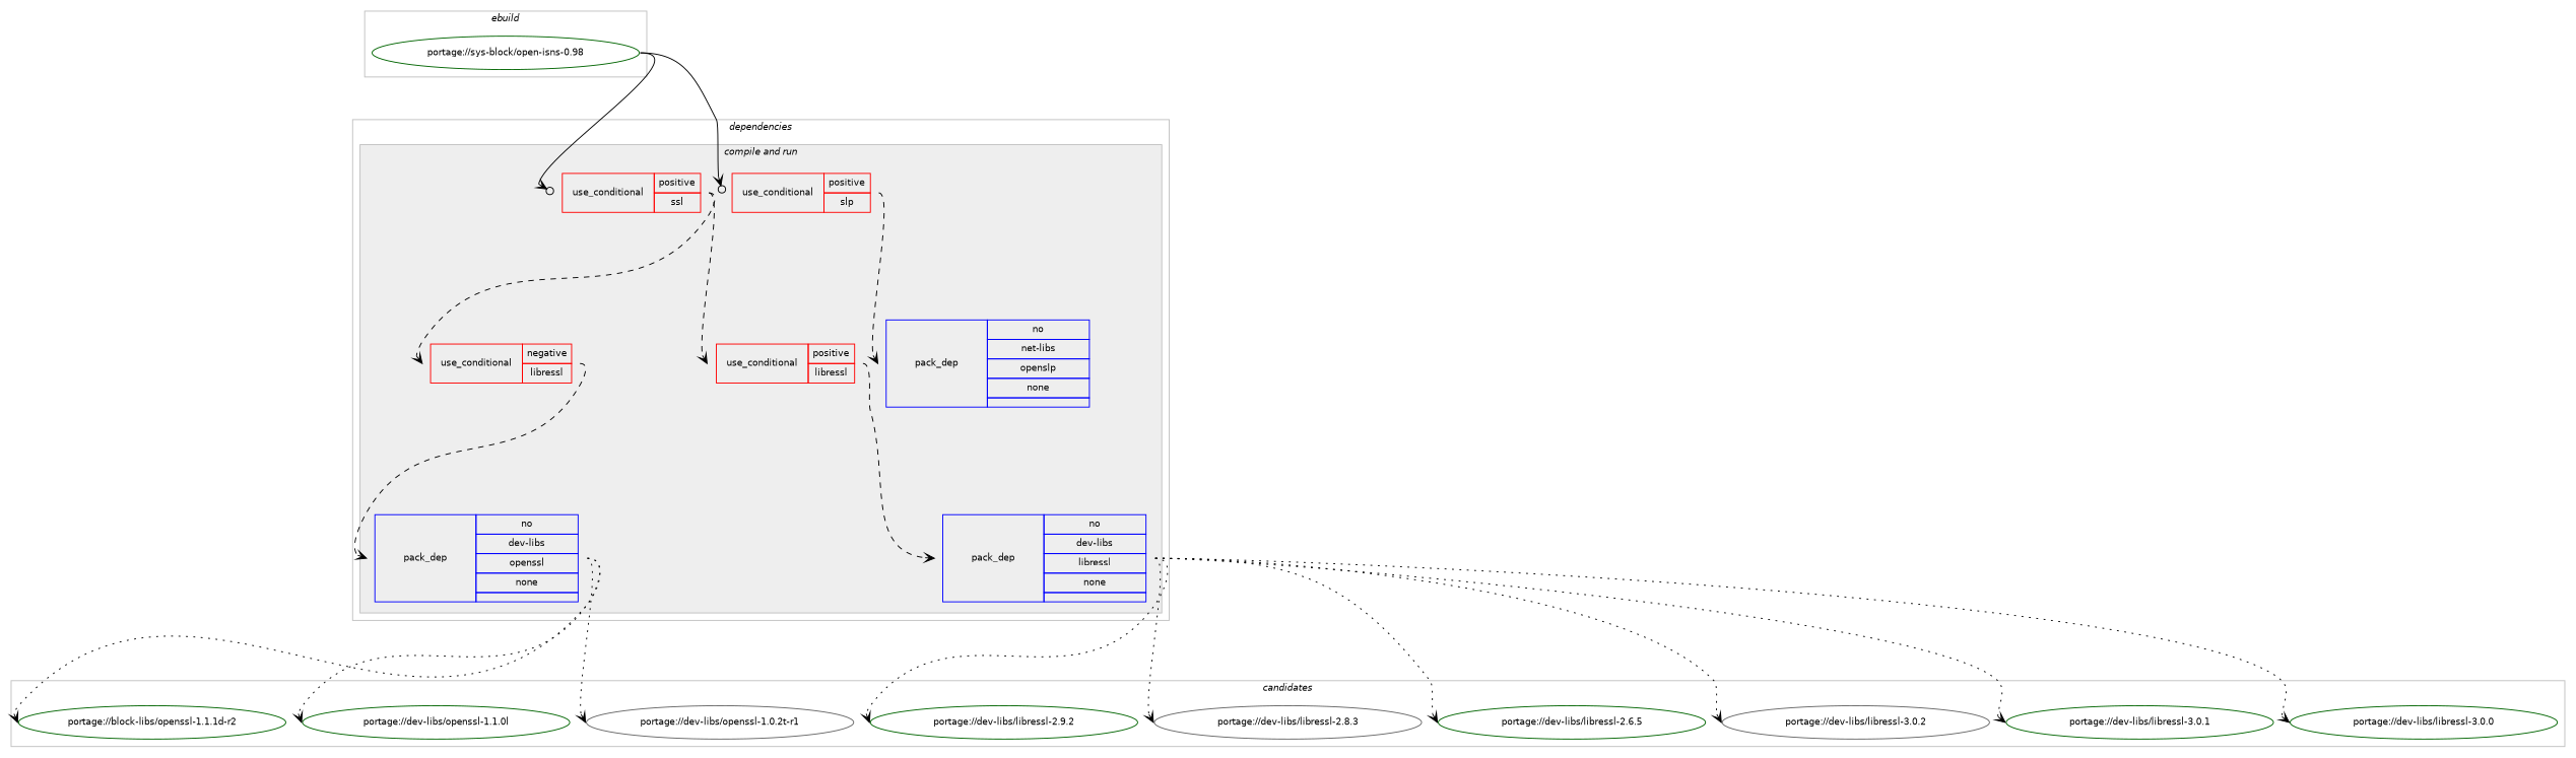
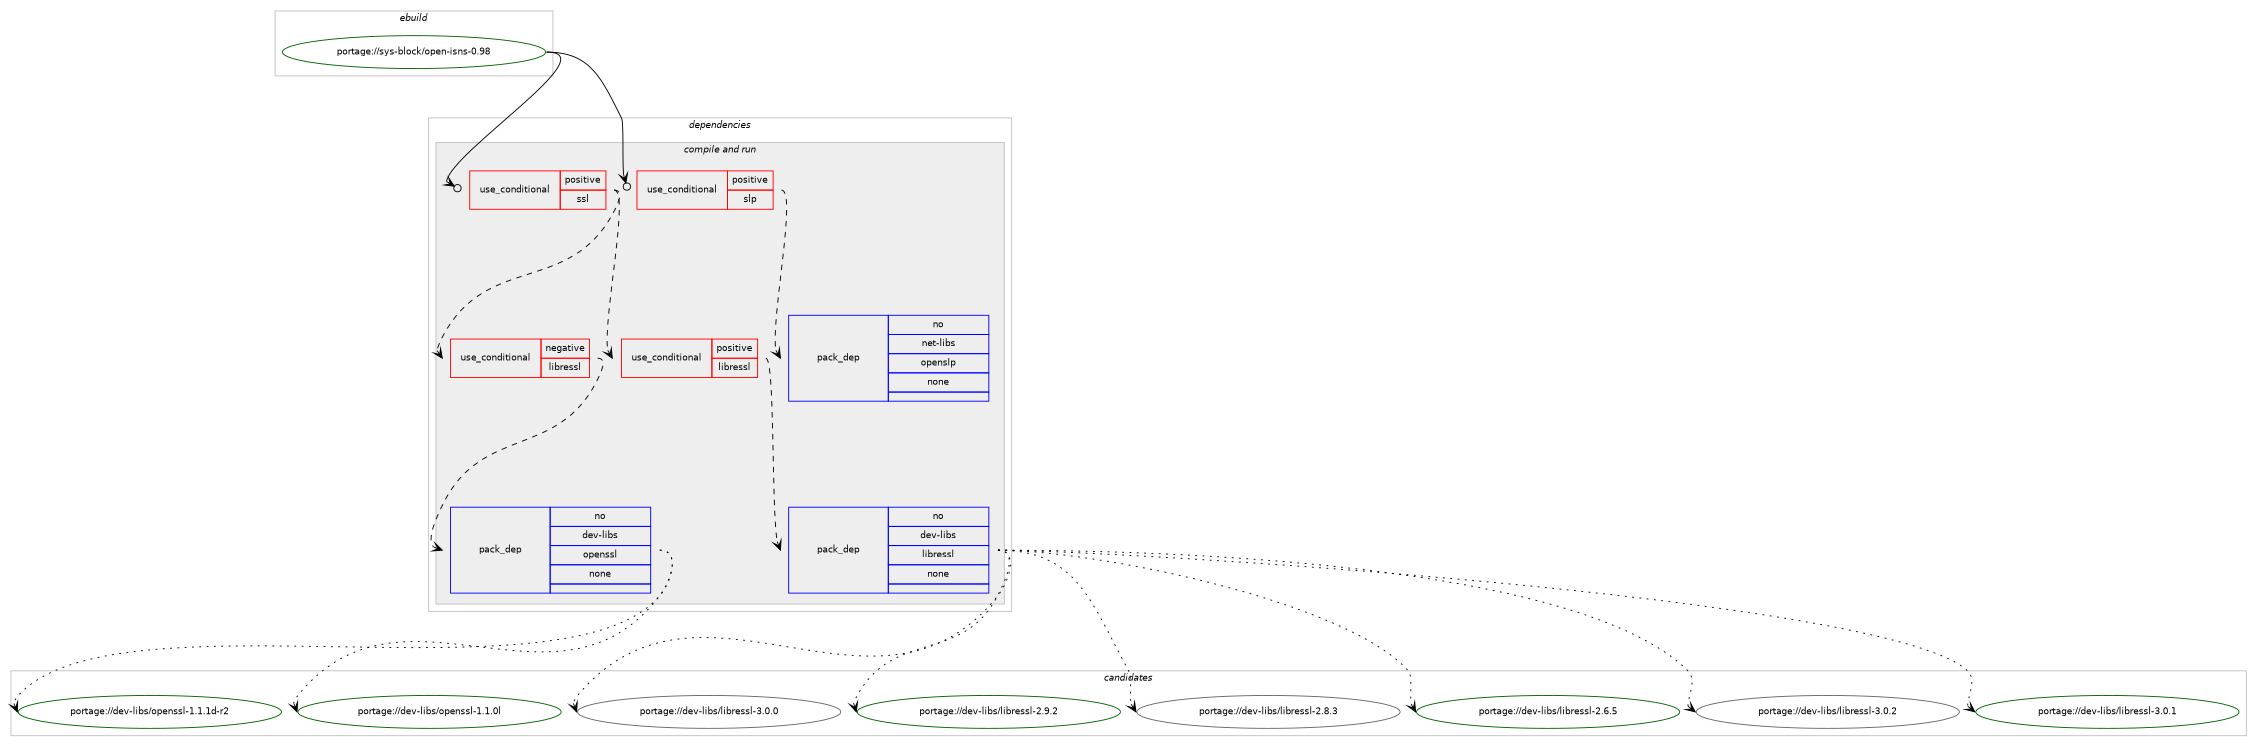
  digraph {
    compound=true
    concentrate=true
    fontname=Helvetica
    fontsize=10
    newrank=true
    rankdir=TB
    ranksep=1.5
    node [color=darkgreen fontname=Helvetica fontsize=10]
    edge [arrowhead=vee headport=w style=dotted tailport=e weight=100]
    n1 [label="portage://sys-block/open-isns-0.98" width=4]
    n2 [color=blue label=<<TABLE BORDER="0" CELLBORDER="1" CELLSPACING="0" CELLPADDING="4" WIDTH="220"><TR><TD ROWSPAN="6" CELLPADDING="30">pack_dep</TD></TR><TR><TD WIDTH="110">no</TD></TR><TR><TD>net-libs</TD></TR><TR><TD>openslp</TD></TR><TR><TD>none</TD></TR><TR><TD></TD></TR></TABLE>> shape=none]
    n3 [color=red label=<<TABLE BORDER="0" CELLBORDER="1" CELLSPACING="0" CELLPADDING="4"><TR><TD ROWSPAN="3" CELLPADDING="10">use_conditional</TD></TR><TR><TD>positive</TD></TR><TR><TD>slp</TD></TR></TABLE>> shape=none]
    n4 [color=blue label=<<TABLE BORDER="0" CELLBORDER="1" CELLSPACING="0" CELLPADDING="4" WIDTH="220"><TR><TD ROWSPAN="6" CELLPADDING="30">pack_dep</TD></TR><TR><TD WIDTH="110">no</TD></TR><TR><TD>dev-libs</TD></TR><TR><TD>openssl</TD></TR><TR><TD>none</TD></TR><TR><TD></TD></TR></TABLE>> shape=none]
    n5 [color=red label=<<TABLE BORDER="0" CELLBORDER="1" CELLSPACING="0" CELLPADDING="4"><TR><TD ROWSPAN="3" CELLPADDING="10">use_conditional</TD></TR><TR><TD>negative</TD></TR><TR><TD>libressl</TD></TR></TABLE>> shape=none]
    n6 [color=blue label=<<TABLE BORDER="0" CELLBORDER="1" CELLSPACING="0" CELLPADDING="4" WIDTH="220"><TR><TD ROWSPAN="6" CELLPADDING="30">pack_dep</TD></TR><TR><TD WIDTH="110">no</TD></TR><TR><TD>dev-libs</TD></TR><TR><TD>libressl</TD></TR><TR><TD>none</TD></TR><TR><TD></TD></TR></TABLE>> shape=none]
    n7 [color=red label=<<TABLE BORDER="0" CELLBORDER="1" CELLSPACING="0" CELLPADDING="4"><TR><TD ROWSPAN="3" CELLPADDING="10">use_conditional</TD></TR><TR><TD>positive</TD></TR><TR><TD>libressl</TD></TR></TABLE>> shape=none]
    n8 [color=red label=<<TABLE BORDER="0" CELLBORDER="1" CELLSPACING="0" CELLPADDING="4"><TR><TD ROWSPAN="3" CELLPADDING="10">use_conditional</TD></TR><TR><TD>positive</TD></TR><TR><TD>ssl</TD></TR></TABLE>> shape=none]
-   n9 [color=gray40 label="portage://dev-libs/openssl-1.0.2t-r1" width=4]
    n10 [label="portage://dev-libs/openssl-1.1.0l" width=4]
-   n11 [label="portage://block-libs/openssl-1.1.1d-r2" width=4]
+   n11 [label="portage://dev-libs/openssl-1.1.1d-r2" width=4]
    n12 [label="portage://dev-libs/libressl-2.6.5" width=4]
    n13 [color=gray40 label="portage://dev-libs/libressl-2.8.3" width=4]
    n14 [label="portage://dev-libs/libressl-2.9.2" width=4]
-   n15 [label="portage://dev-libs/libressl-3.0.0" width=4]
+   n15 [color=gray40 label="portage://dev-libs/libressl-3.0.0" width=4]
    n16 [label="portage://dev-libs/libressl-3.0.1" width=4]
    n17 [color=gray40 label="portage://dev-libs/libressl-3.0.2" width=4]
    subgraph cluster_1 {
      color=gray
      label=<<i>ebuild</i>>
      rank=same
      n1
    }
    subgraph cluster_2 {
      color=gray
      label=<<i>dependencies</i>>
      subgraph cluster_3 {
        color=gray
        fillcolor="#eeeeee"
        label=<<i>compile</i>>
        style=filled
      }
      subgraph cluster_4 {
        color=gray
        fillcolor="#eeeeee"
        label=<<i>compile and run</i>>
        style=filled
        subgraph sub_5 {
          color=gray
          fillcolor="#eeeeee"
          label=<<i>compile and run</i>>
          style=filled
          n3
          subgraph sub_6 {
            color=gray
            fillcolor="#eeeeee"
            label=<<i>compile and run</i>>
            style=filled
            n2
          }
        }
        subgraph sub_7 {
          color=gray
          fillcolor="#eeeeee"
          label=<<i>compile and run</i>>
          style=filled
          n8
          subgraph sub_8 {
            color=gray
            fillcolor="#eeeeee"
            label=<<i>compile and run</i>>
            style=filled
            n5
            subgraph sub_9 {
              color=gray
              fillcolor="#eeeeee"
              label=<<i>compile and run</i>>
              style=filled
              n4
            }
          }
          subgraph sub_10 {
            color=gray
            fillcolor="#eeeeee"
            label=<<i>compile and run</i>>
            style=filled
            n7
            subgraph sub_11 {
              color=gray
              fillcolor="#eeeeee"
              label=<<i>compile and run</i>>
              style=filled
              n6
            }
          }
        }
      }
      subgraph cluster_12 {
        color=gray
        fillcolor="#eeeeee"
        label=<<i>run</i>>
        style=filled
      }
    }
    subgraph cluster_13 {
      color=gray
      label=<<i>candidates</i>>
      rank=same
      subgraph sub_14 {
        color=black
        label=<<i>candidates</i>>
        nodesep=1
        rank=same
      }
      subgraph sub_15 {
        color=black
        label=<<i>candidates</i>>
        nodesep=1
        rank=same
-       n9
        n10
        n11
      }
      subgraph sub_16 {
        color=black
        label=<<i>candidates</i>>
        nodesep=1
        rank=same
        n12
        n13
        n14
        n15
        n16
        n17
      }
    }
    n1 -> n3 [arrowhead=odotvee style=solid weight=20]
    n1 -> n8 [arrowhead=odotvee style=solid weight=20]
    n3 -> n2 [style=dashed weight=20]
-   n4 -> n9
    n4 -> n10
    n4 -> n11
    n5 -> n4 [style=dashed weight=20]
    n6 -> n12
    n6 -> n13
    n6 -> n14
    n6 -> n15
    n6 -> n16
    n6 -> n17
    n7 -> n6 [style=dashed weight=20]
    n8 -> n5 [style=dashed weight=20]
    n8 -> n7 [style=dashed weight=20]
  }
